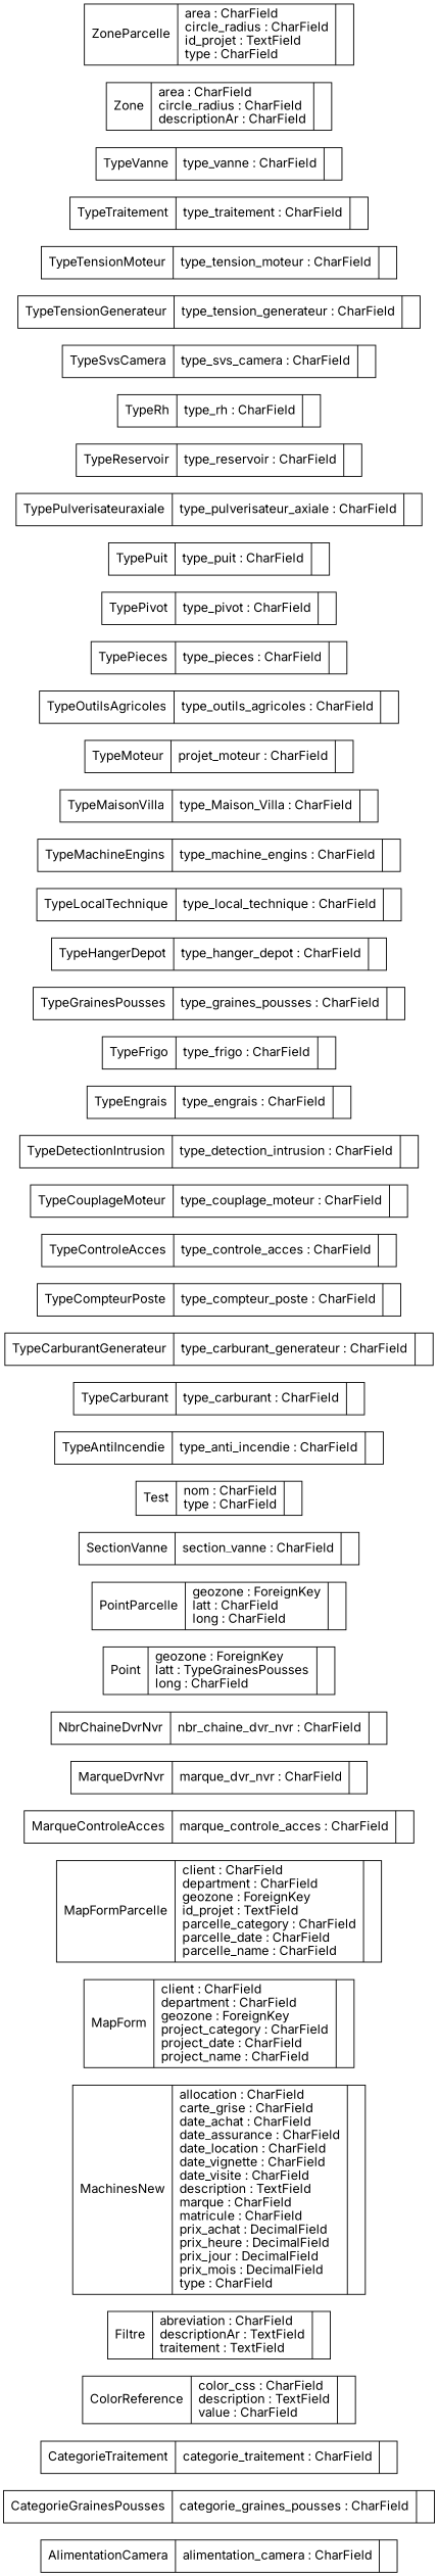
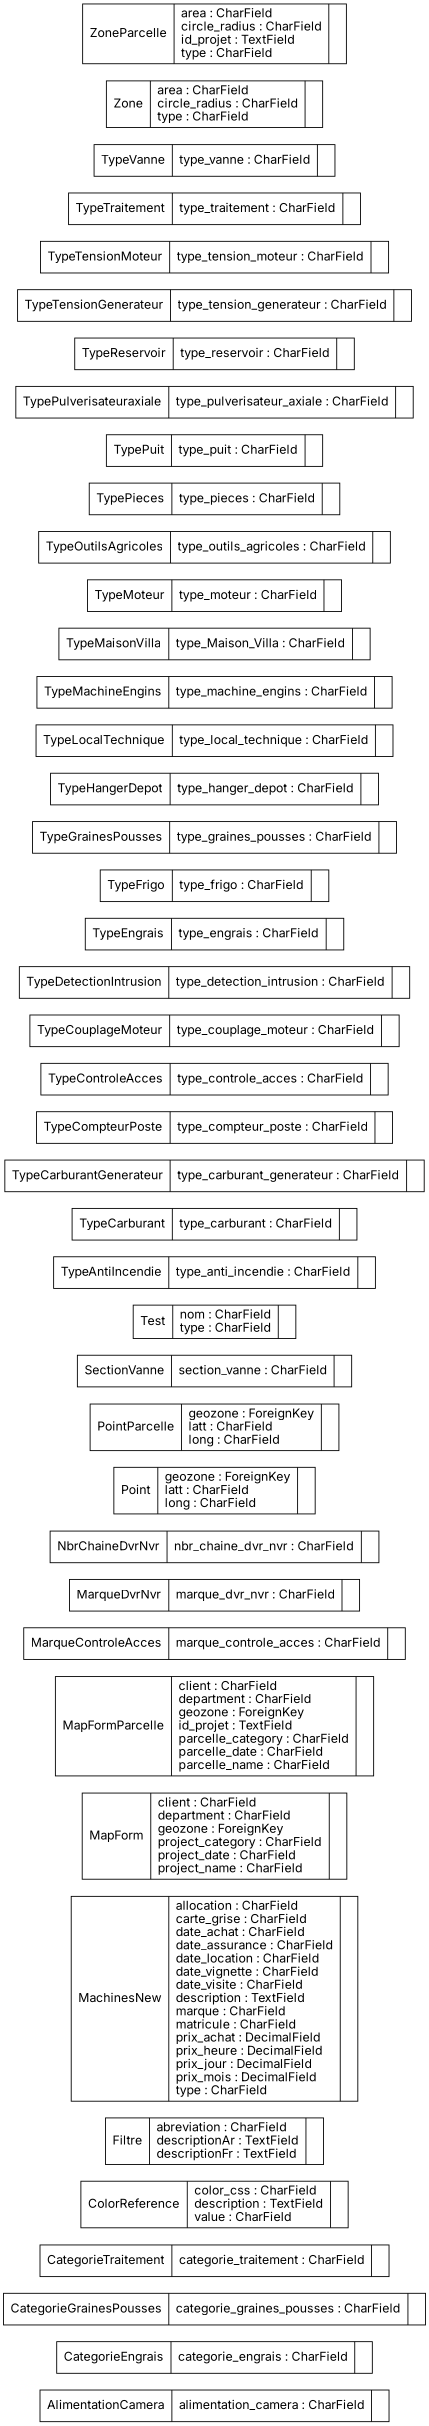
  digraph {
    rankdir=LR
    fontname=Inter
    node [color=black fontcolor=black shape=record style=solid fontname=Inter]
    n1 [label=<{AlimentationCamera|alimentation_camera : CharField<br ALIGN="LEFT"/>|}>]
+   n2 [label=<{CategorieEngrais|categorie_engrais : CharField<br ALIGN="LEFT"/>|}>]
    n3 [label=<{CategorieGrainesPousses|categorie_graines_pousses : CharField<br ALIGN="LEFT"/>|}>]
    n4 [label=<{CategorieTraitement|categorie_traitement : CharField<br ALIGN="LEFT"/>|}>]
    n5 [label=<{ColorReference|color_css : CharField<br ALIGN="LEFT"/>description : TextField<br ALIGN="LEFT"/>value : CharField<br ALIGN="LEFT"/>|}>]
-   n6 [label=<{Filtre|abreviation : CharField<br ALIGN="LEFT"/>descriptionAr : TextField<br ALIGN="LEFT"/>traitement : TextField<br ALIGN="LEFT"/>|}>]
+   n6 [label=<{Filtre|abreviation : CharField<br ALIGN="LEFT"/>descriptionAr : TextField<br ALIGN="LEFT"/>descriptionFr : TextField<br ALIGN="LEFT"/>|}>]
    n7 [label=<{MachinesNew|allocation : CharField<br ALIGN="LEFT"/>carte_grise : CharField<br ALIGN="LEFT"/>date_achat : CharField<br ALIGN="LEFT"/>date_assurance : CharField<br ALIGN="LEFT"/>date_location : CharField<br ALIGN="LEFT"/>date_vignette : CharField<br ALIGN="LEFT"/>date_visite : CharField<br ALIGN="LEFT"/>description : TextField<br ALIGN="LEFT"/>marque : CharField<br ALIGN="LEFT"/>matricule : CharField<br ALIGN="LEFT"/>prix_achat : DecimalField<br ALIGN="LEFT"/>prix_heure : DecimalField<br ALIGN="LEFT"/>prix_jour : DecimalField<br ALIGN="LEFT"/>prix_mois : DecimalField<br ALIGN="LEFT"/>type : CharField<br ALIGN="LEFT"/>|}>]
    n8 [label=<{MapForm|client : CharField<br ALIGN="LEFT"/>department : CharField<br ALIGN="LEFT"/>geozone : ForeignKey<br ALIGN="LEFT"/>project_category : CharField<br ALIGN="LEFT"/>project_date : CharField<br ALIGN="LEFT"/>project_name : CharField<br ALIGN="LEFT"/>|}>]
    n9 [label=<{MapFormParcelle|client : CharField<br ALIGN="LEFT"/>department : CharField<br ALIGN="LEFT"/>geozone : ForeignKey<br ALIGN="LEFT"/>id_projet : TextField<br ALIGN="LEFT"/>parcelle_category : CharField<br ALIGN="LEFT"/>parcelle_date : CharField<br ALIGN="LEFT"/>parcelle_name : CharField<br ALIGN="LEFT"/>|}>]
    n10 [label=<{MarqueControleAcces|marque_controle_acces : CharField<br ALIGN="LEFT"/>|}>]
    n11 [label=<{MarqueDvrNvr|marque_dvr_nvr : CharField<br ALIGN="LEFT"/>|}>]
    n12 [label=<{NbrChaineDvrNvr|nbr_chaine_dvr_nvr : CharField<br ALIGN="LEFT"/>|}>]
-   n13 [label=<{Point|geozone : ForeignKey<br ALIGN="LEFT"/>latt : TypeGrainesPousses<br ALIGN="LEFT"/>long : CharField<br ALIGN="LEFT"/>|}>]
+   n13 [label=<{Point|geozone : ForeignKey<br ALIGN="LEFT"/>latt : CharField<br ALIGN="LEFT"/>long : CharField<br ALIGN="LEFT"/>|}>]
    n14 [label=<{PointParcelle|geozone : ForeignKey<br ALIGN="LEFT"/>latt : CharField<br ALIGN="LEFT"/>long : CharField<br ALIGN="LEFT"/>|}>]
    n15 [label=<{SectionVanne|section_vanne : CharField<br ALIGN="LEFT"/>|}>]
    n16 [label=<{Test|nom : CharField<br ALIGN="LEFT"/>type : CharField<br ALIGN="LEFT"/>|}>]
    n17 [label=<{TypeAntiIncendie|type_anti_incendie : CharField<br ALIGN="LEFT"/>|}>]
    n18 [label=<{TypeCarburant|type_carburant : CharField<br ALIGN="LEFT"/>|}>]
    n19 [label=<{TypeCarburantGenerateur|type_carburant_generateur : CharField<br ALIGN="LEFT"/>|}>]
    n20 [label=<{TypeCompteurPoste|type_compteur_poste : CharField<br ALIGN="LEFT"/>|}>]
    n21 [label=<{TypeControleAcces|type_controle_acces : CharField<br ALIGN="LEFT"/>|}>]
    n22 [label=<{TypeCouplageMoteur|type_couplage_moteur : CharField<br ALIGN="LEFT"/>|}>]
    n23 [label=<{TypeDetectionIntrusion|type_detection_intrusion : CharField<br ALIGN="LEFT"/>|}>]
    n24 [label=<{TypeEngrais|type_engrais : CharField<br ALIGN="LEFT"/>|}>]
    n25 [label=<{TypeFrigo|type_frigo : CharField<br ALIGN="LEFT"/>|}>]
    n26 [label=<{TypeGrainesPousses|type_graines_pousses : CharField<br ALIGN="LEFT"/>|}>]
    n27 [label=<{TypeHangerDepot|type_hanger_depot : CharField<br ALIGN="LEFT"/>|}>]
    n28 [label=<{TypeLocalTechnique|type_local_technique : CharField<br ALIGN="LEFT"/>|}>]
    n29 [label=<{TypeMachineEngins|type_machine_engins : CharField<br ALIGN="LEFT"/>|}>]
    n30 [label=<{TypeMaisonVilla|type_Maison_Villa : CharField<br ALIGN="LEFT"/>|}>]
-   n31 [label=<{TypeMoteur|projet_moteur : CharField<br ALIGN="LEFT"/>|}>]
+   n31 [label=<{TypeMoteur|type_moteur : CharField<br ALIGN="LEFT"/>|}>]
    n32 [label=<{TypeOutilsAgricoles|type_outils_agricoles : CharField<br ALIGN="LEFT"/>|}>]
    n33 [label=<{TypePieces|type_pieces : CharField<br ALIGN="LEFT"/>|}>]
-   n34 [label=<{TypePivot|type_pivot : CharField<br ALIGN="LEFT"/>|}>]
    n35 [label=<{TypePuit|type_puit : CharField<br ALIGN="LEFT"/>|}>]
    n36 [label=<{TypePulverisateuraxiale|type_pulverisateur_axiale : CharField<br ALIGN="LEFT"/>|}>]
    n37 [label=<{TypeReservoir|type_reservoir : CharField<br ALIGN="LEFT"/>|}>]
-   n38 [label=<{TypeRh|type_rh : CharField<br ALIGN="LEFT"/>|}>]
-   n39 [label=<{TypeSvsCamera|type_svs_camera : CharField<br ALIGN="LEFT"/>|}>]
    n40 [label=<{TypeTensionGenerateur|type_tension_generateur : CharField<br ALIGN="LEFT"/>|}>]
    n41 [label=<{TypeTensionMoteur|type_tension_moteur : CharField<br ALIGN="LEFT"/>|}>]
    n42 [label=<{TypeTraitement|type_traitement : CharField<br ALIGN="LEFT"/>|}>]
    n43 [label=<{TypeVanne|type_vanne : CharField<br ALIGN="LEFT"/>|}>]
-   n44 [label=<{Zone|area : CharField<br ALIGN="LEFT"/>circle_radius : CharField<br ALIGN="LEFT"/>descriptionAr : CharField<br ALIGN="LEFT"/>|}>]
+   n44 [label=<{Zone|area : CharField<br ALIGN="LEFT"/>circle_radius : CharField<br ALIGN="LEFT"/>type : CharField<br ALIGN="LEFT"/>|}>]
    n45 [label=<{ZoneParcelle|area : CharField<br ALIGN="LEFT"/>circle_radius : CharField<br ALIGN="LEFT"/>id_projet : TextField<br ALIGN="LEFT"/>type : CharField<br ALIGN="LEFT"/>|}>]
  }
